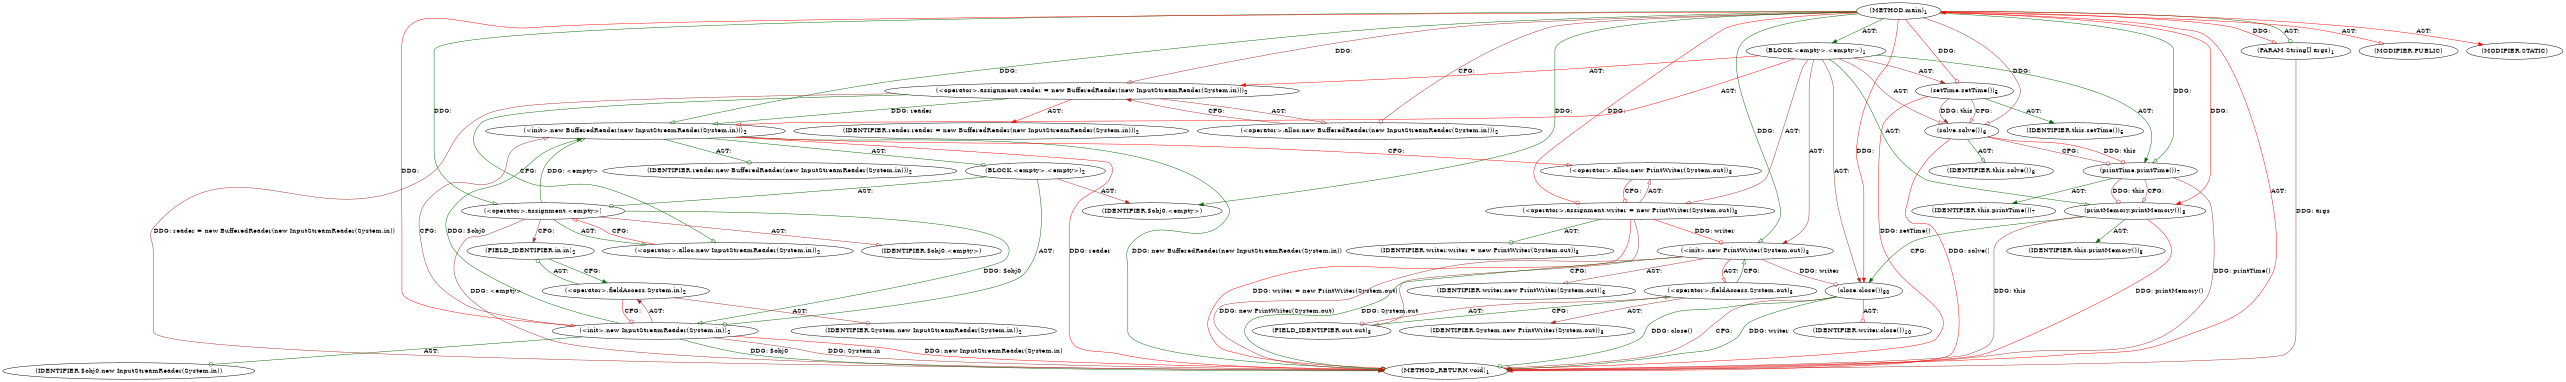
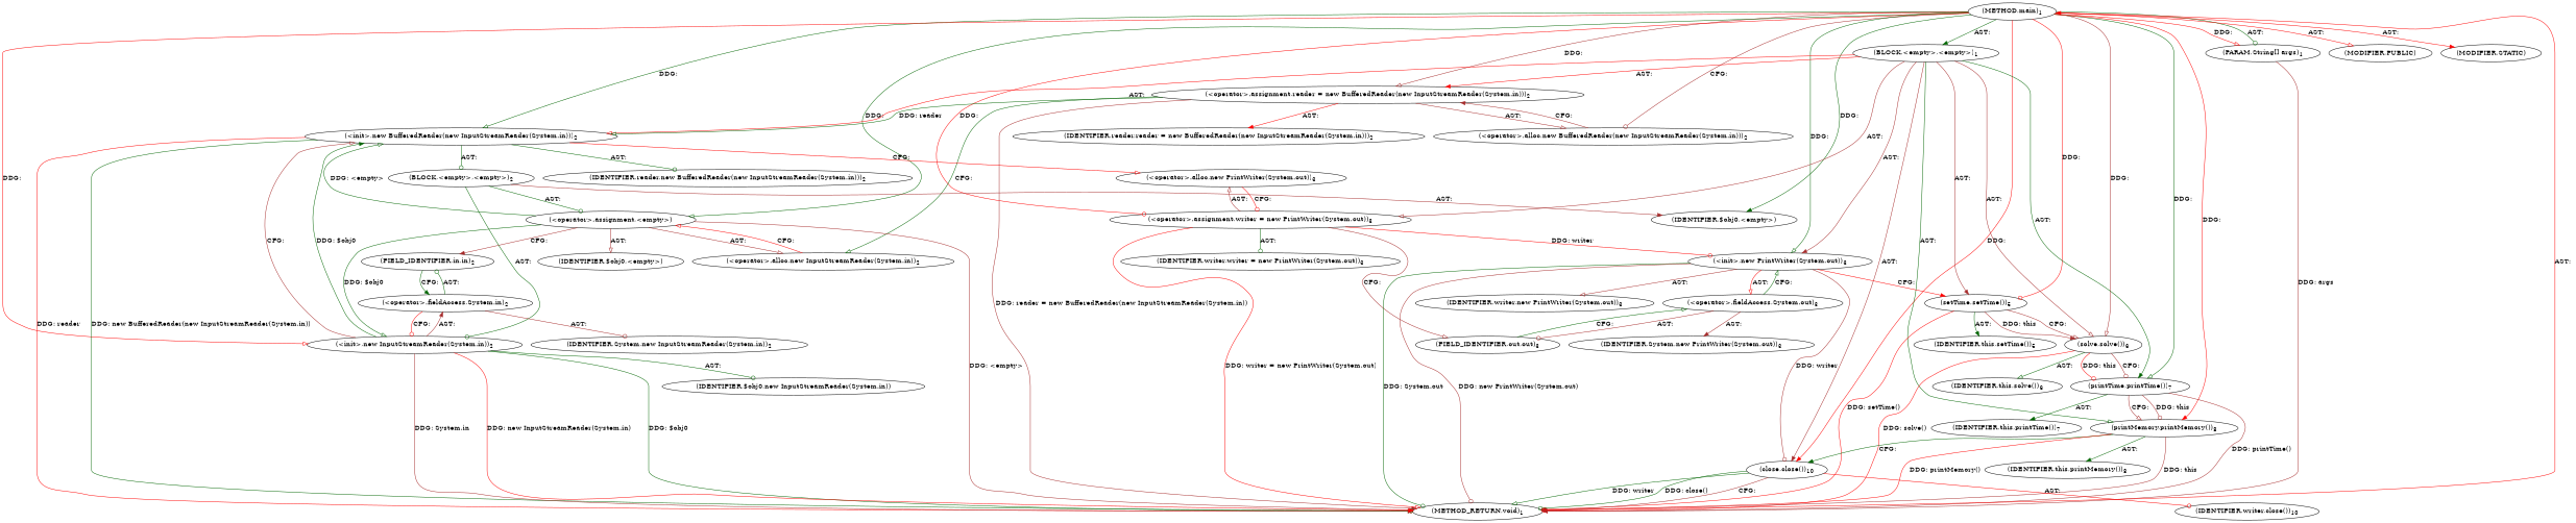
  digraph {
    edge [arrowhead=onormal color=darkgreen]
    n1 [label=<(METHOD,main)<SUB>1</SUB>>]
    n2 [label=<(PARAM,String[] args)<SUB>1</SUB>>]
    n3 [label=<(BLOCK,&lt;empty&gt;,&lt;empty&gt;)<SUB>1</SUB>>]
    n4 [label=<(&lt;operator&gt;.assignment,reader = new BufferedReader(new InputStreamReader(System.in)))<SUB>2</SUB>>]
    n5 [label=<(&lt;operator&gt;.alloc,new BufferedReader(new InputStreamReader(System.in)))<SUB>2</SUB>>]
    n6 [label=<(&lt;init&gt;,new BufferedReader(new InputStreamReader(System.in)))<SUB>2</SUB>>]
    n7 [label=<(&lt;operator&gt;.assignment,&lt;empty&gt;)>]
    n8 [label=<(&lt;init&gt;,new InputStreamReader(System.in))<SUB>2</SUB>>]
    n9 [label=<(IDENTIFIER,$obj0,&lt;empty&gt;)>]
    n10 [label=<(&lt;operator&gt;.assignment,writer = new PrintWriter(System.out))<SUB>3</SUB>>]
    n11 [label=<(&lt;init&gt;,new PrintWriter(System.out))<SUB>3</SUB>>]
    n12 [label=<(setTime,setTime())<SUB>5</SUB>>]
    n13 [label=<(solve,solve())<SUB>6</SUB>>]
    n14 [label=<(printTime,printTime())<SUB>7</SUB>>]
    n15 [label=<(printMemory,printMemory())<SUB>8</SUB>>]
-   n16 [label=<(close,close())<SUB>80</SUB>>]
+   n16 [label=<(close,close())<SUB>10</SUB>>]
    n17 [label=<(MODIFIER,PUBLIC)>]
    n18 [label=<(MODIFIER,STATIC)>]
    n19 [label=<(METHOD_RETURN,void)<SUB>1</SUB>>]
    n20 [label=<(IDENTIFIER,reader,reader = new BufferedReader(new InputStreamReader(System.in)))<SUB>2</SUB>>]
    n21 [label=<(&lt;operator&gt;.alloc,new InputStreamReader(System.in))<SUB>2</SUB>>]
    n22 [label=<(IDENTIFIER,reader,new BufferedReader(new InputStreamReader(System.in)))<SUB>2</SUB>>]
    n23 [label=<(BLOCK,&lt;empty&gt;,&lt;empty&gt;)<SUB>2</SUB>>]
    n24 [label=<(&lt;operator&gt;.alloc,new PrintWriter(System.out))<SUB>3</SUB>>]
    n25 [label=<(IDENTIFIER,$obj0,&lt;empty&gt;)>]
    n26 [label=<(FIELD_IDENTIFIER,in,in)<SUB>2</SUB>>]
    n27 [label=<(IDENTIFIER,$obj0,new InputStreamReader(System.in))>]
    n28 [label=<(&lt;operator&gt;.fieldAccess,System.in)<SUB>2</SUB>>]
    n29 [label=<(IDENTIFIER,writer,writer = new PrintWriter(System.out))<SUB>3</SUB>>]
    n30 [label=<(FIELD_IDENTIFIER,out,out)<SUB>3</SUB>>]
    n31 [label=<(IDENTIFIER,writer,new PrintWriter(System.out))<SUB>3</SUB>>]
    n32 [label=<(&lt;operator&gt;.fieldAccess,System.out)<SUB>3</SUB>>]
    n33 [label=<(IDENTIFIER,this,setTime())<SUB>5</SUB>>]
    n34 [label=<(IDENTIFIER,this,solve())<SUB>6</SUB>>]
    n35 [label=<(IDENTIFIER,this,printTime())<SUB>7</SUB>>]
    n36 [label=<(IDENTIFIER,this,printMemory())<SUB>8</SUB>>]
    n37 [label=<(IDENTIFIER,writer,close())<SUB>10</SUB>>]
    n38 [label=<(IDENTIFIER,System,new InputStreamReader(System.in))<SUB>2</SUB>>]
    n39 [label=<(IDENTIFIER,System,new PrintWriter(System.out))<SUB>3</SUB>>]
    n1 -> n2 [arrowhead=odot label="AST: "]
    n1 -> n2 [color=red label="DDG: "]
    n1 -> n3 [arrowhead=normal label="AST: "]
    n1 -> n4 [color=brown label="DDG: "]
    n1 -> n5 [arrowhead=odot color=brown label="CFG: "]
    n1 -> n6 [label="DDG: "]
    n1 -> n7 [label="DDG: "]
    n1 -> n8 [color=red label="DDG: "]
    n1 -> n9 [arrowhead=normal label="DDG: "]
    n1 -> n10 [arrowhead=odot color=red label="DDG: "]
    n1 -> n11 [label="DDG: "]
    n1 -> n12 [arrowhead=odot color=red label="DDG: "]
    n1 -> n13 [color=brown label="DDG: "]
    n1 -> n14 [label="DDG: "]
    n1 -> n15 [arrowhead=normal color=red label="DDG: "]
    n1 -> n16 [arrowhead=normal color=red label="DDG: "]
    n1 -> n17 [color=red label="AST: "]
    n1 -> n18 [arrowhead=normal color=red label="AST: "]
    n2 -> n19 [arrowhead=normal color=brown label="DDG: args"]
    n3 -> n4 [arrowhead=normal color=red label="AST: "]
    n3 -> n6 [color=red label="AST: "]
    n3 -> n10 [color=brown label="AST: "]
    n3 -> n11 [arrowhead=normal color=brown label="AST: "]
    n3 -> n12 [arrowhead=normal color=brown label="AST: "]
    n3 -> n13 [color=brown label="AST: "]
    n3 -> n14 [arrowhead=normal label="AST: "]
    n3 -> n15 [label="AST: "]
    n3 -> n16 [arrowhead=normal color=brown label="AST: "]
    n4 -> n5 [color=brown label="AST: "]
    n4 -> n6 [label="DDG: reader"]
    n4 -> n19 [arrowhead=normal color=brown label="DDG: reader = new BufferedReader(new InputStreamReader(System.in))"]
    n4 -> n20 [arrowhead=normal color=red label="AST: "]
    n4 -> n21 [label="CFG: "]
    n5 -> n4 [arrowhead=normal color=brown label="CFG: "]
    n6 -> n19 [arrowhead=odot color=red label="DDG: reader"]
    n6 -> n19 [arrowhead=odot label="DDG: new BufferedReader(new InputStreamReader(System.in))"]
    n6 -> n22 [arrowhead=odot label="AST: "]
    n6 -> n23 [arrowhead=odot label="AST: "]
    n6 -> n24 [color=red label="CFG: "]
    n7 -> n6 [label="DDG: &lt;empty&gt;"]
    n7 -> n8 [label="DDG: $obj0"]
    n7 -> n19 [color=brown label="DDG: &lt;empty&gt;"]
-   n7 -> n21 [label="AST: "]
+   n7 -> n21 [color=brown label="AST: "]
    n7 -> n25 [color=brown label="AST: "]
    n7 -> n26 [arrowhead=normal color=brown label="CFG: "]
    n8 -> n6 [color=brown label="CFG: "]
    n8 -> n6 [arrowhead=normal label="DDG: $obj0"]
    n8 -> n19 [label="DDG: $obj0"]
    n8 -> n19 [arrowhead=normal color=brown label="DDG: System.in"]
    n8 -> n19 [arrowhead=normal color=red label="DDG: new InputStreamReader(System.in)"]
    n8 -> n27 [arrowhead=odot label="AST: "]
    n8 -> n28 [arrowhead=normal color=brown label="AST: "]
    n10 -> n11 [arrowhead=odot color=red label="DDG: writer"]
    n10 -> n19 [color=red label="DDG: writer = new PrintWriter(System.out)"]
    n10 -> n24 [color=brown label="AST: "]
    n10 -> n29 [arrowhead=odot label="AST: "]
    n10 -> n30 [color=brown label="CFG: "]
+   n11 -> n12 [arrowhead=normal color=red label="CFG: "]
    n11 -> n16 [arrowhead=odot color=brown label="DDG: writer"]
    n11 -> n19 [arrowhead=odot label="DDG: System.out"]
    n11 -> n19 [arrowhead=odot color=brown label="DDG: new PrintWriter(System.out)"]
    n11 -> n31 [color=brown label="AST: "]
    n11 -> n32 [color=red label="AST: "]
    n12 -> n13 [color=brown label="CFG: "]
    n12 -> n13 [arrowhead=normal color=brown label="DDG: this"]
    n12 -> n19 [arrowhead=normal color=red label="DDG: setTime()"]
    n12 -> n33 [arrowhead=normal label="AST: "]
    n13 -> n14 [arrowhead=odot color=brown label="CFG: "]
    n13 -> n14 [arrowhead=odot color=red label="DDG: this"]
    n13 -> n19 [color=red label="DDG: solve()"]
    n13 -> n34 [label="AST: "]
    n14 -> n15 [color=brown label="CFG: "]
    n14 -> n15 [arrowhead=odot color=brown label="DDG: this"]
    n14 -> n19 [color=brown label="DDG: printTime()"]
    n14 -> n35 [arrowhead=normal label="AST: "]
    n15 -> n16 [arrowhead=normal label="CFG: "]
    n15 -> n19 [arrowhead=normal color=brown label="DDG: this"]
    n15 -> n19 [arrowhead=odot color=red label="DDG: printMemory()"]
    n15 -> n36 [arrowhead=normal label="AST: "]
    n16 -> n19 [color=brown label="CFG: "]
    n16 -> n19 [label="DDG: writer"]
    n16 -> n19 [arrowhead=odot label="DDG: close()"]
    n16 -> n37 [arrowhead=odot color=red label="AST: "]
    n19 -> n1 [arrowhead=normal color=red label="AST: "]
    n21 -> n7 [color=red label="CFG: "]
    n23 -> n7 [arrowhead=odot label="AST: "]
    n23 -> n8 [arrowhead=odot label="AST: "]
    n23 -> n9 [arrowhead=normal color=brown label="AST: "]
    n24 -> n10 [arrowhead=odot color=red label="CFG: "]
    n26 -> n28 [arrowhead=normal label="CFG: "]
    n28 -> n8 [arrowhead=odot color=red label="CFG: "]
    n28 -> n26 [arrowhead=odot label="AST: "]
    n28 -> n38 [arrowhead=odot color=brown label="AST: "]
    n30 -> n32 [label="CFG: "]
    n32 -> n11 [label="CFG: "]
    n32 -> n30 [arrowhead=odot color=brown label="AST: "]
    n32 -> n39 [arrowhead=normal color=brown label="AST: "]
  }
